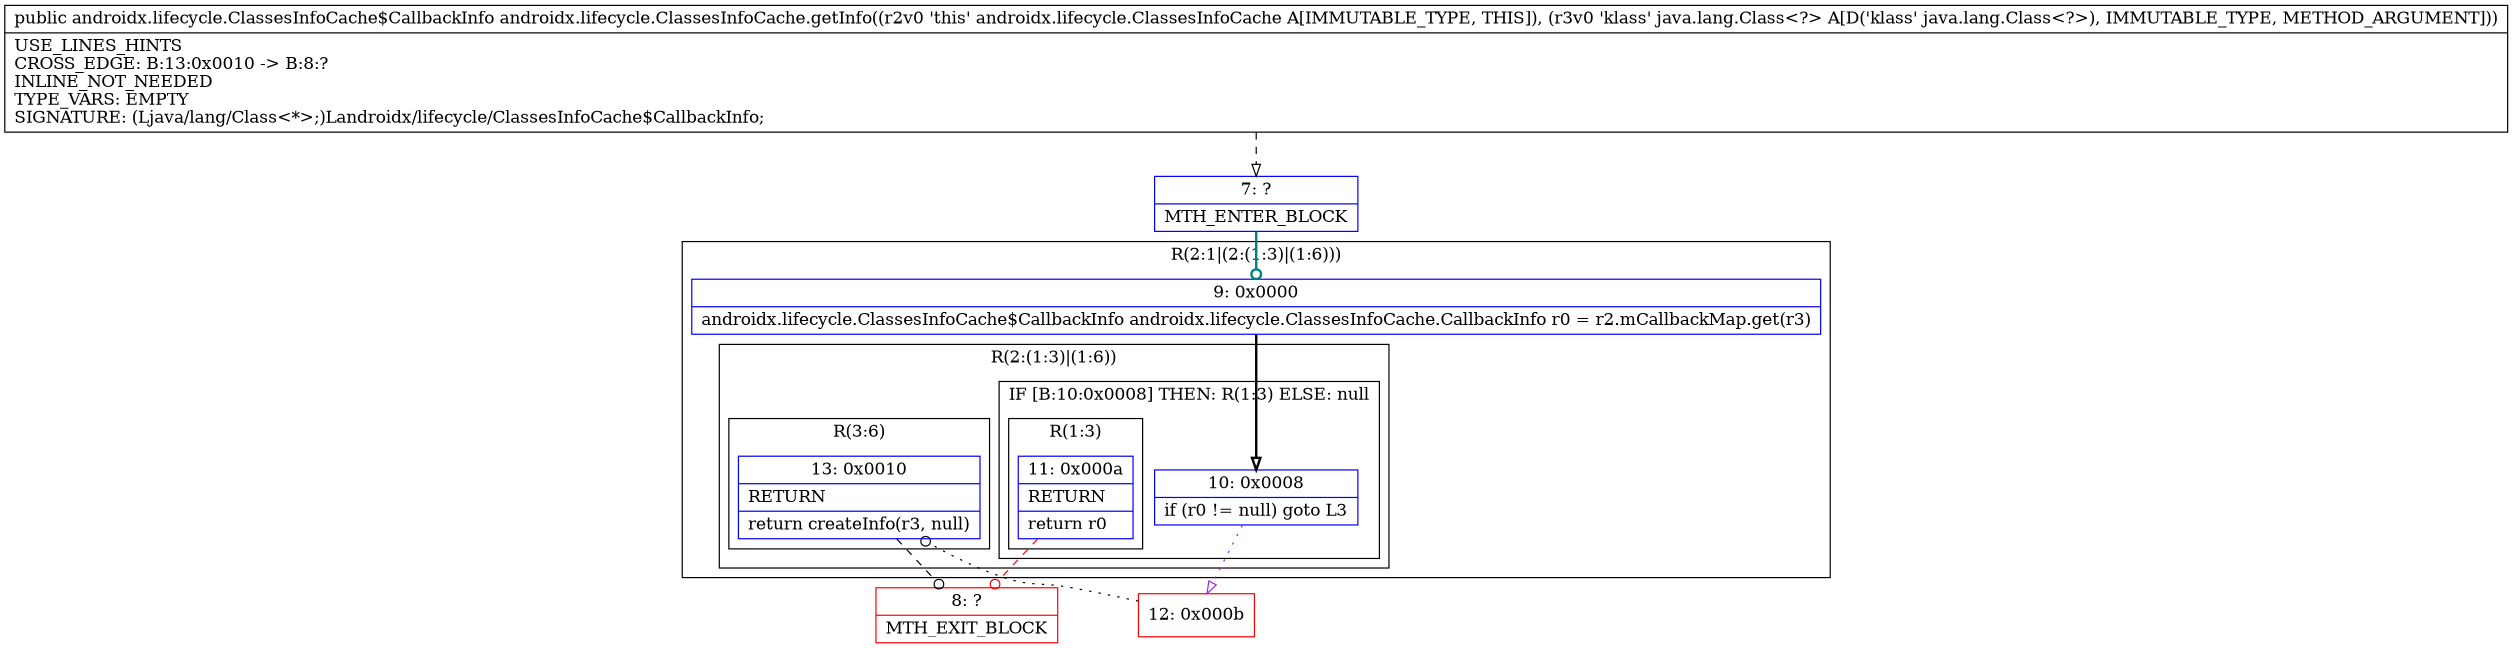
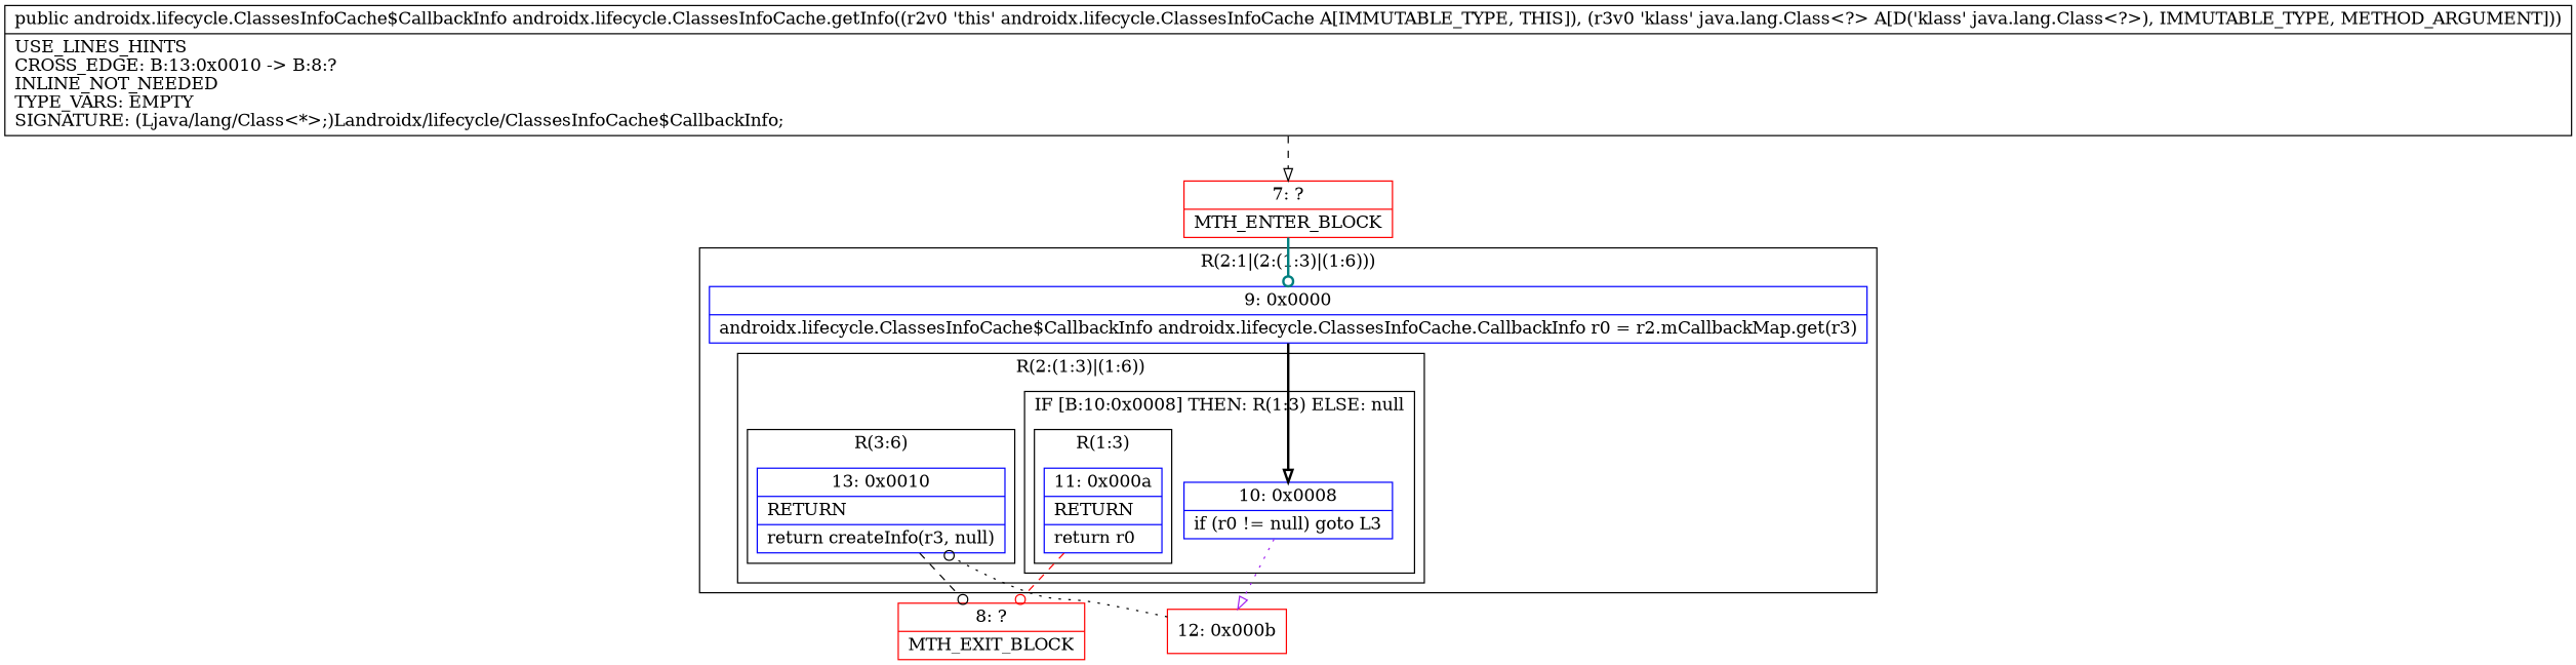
  digraph {
    node [color=blue shape=record]
    edge [arrowhead=odot color=black style=dashed]
    n1 [label="{11\:\ 0x000a|RETURN\l|return r0\l}"]
    n2 [label="{10\:\ 0x0008|if (r0 != null) goto L3\l}"]
    n3 [label="{13\:\ 0x0010|RETURN\l|return createInfo(r3, null)\l}"]
    n4 [label="{9\:\ 0x0000|androidx.lifecycle.ClassesInfoCache$CallbackInfo androidx.lifecycle.ClassesInfoCache.CallbackInfo r0 = r2.mCallbackMap.get(r3)\l}"]
    n5 [color=red label="{8\:\ ?|MTH_EXIT_BLOCK\l}"]
    n6 [color=red label="{12\:\ 0x000b}"]
-   n7 [label="{7\:\ ?|MTH_ENTER_BLOCK\l}"]
+   n7 [color=red label="{7\:\ ?|MTH_ENTER_BLOCK\l}"]
    n8 [label="{public androidx.lifecycle.ClassesInfoCache$CallbackInfo androidx.lifecycle.ClassesInfoCache.getInfo((r2v0 'this' androidx.lifecycle.ClassesInfoCache A[IMMUTABLE_TYPE, THIS]), (r3v0 'klass' java.lang.Class\<?\> A[D('klass' java.lang.Class\<?\>), IMMUTABLE_TYPE, METHOD_ARGUMENT]))  | USE_LINES_HINTS\lCROSS_EDGE: B:13:0x0010 \-\> B:8:?\lINLINE_NOT_NEEDED\lTYPE_VARS: EMPTY\lSIGNATURE: (Ljava\/lang\/Class\<*\>;)Landroidx\/lifecycle\/ClassesInfoCache$CallbackInfo;\l}" color=""]
    subgraph cluster_1 {
      label="R(2:1|(2:(1:3)|(1:6)))"
      n4
      subgraph cluster_2 {
        label="R(2:(1:3)|(1:6))"
        subgraph cluster_3 {
          label="IF [B:10:0x0008] THEN: R(1:3) ELSE: null"
          n2
          subgraph cluster_4 {
            label="R(1:3)"
            n1
          }
        }
        subgraph cluster_5 {
          label="R(3:6)"
          n3
        }
      }
    }
    n1 -> n5 [color=red]
    n2 -> n6 [arrowhead=onormal color=purple style=dotted]
    n3 -> n5
    n4 -> n2 [arrowhead=onormal style=bold]
    n6 -> n3 [style=dotted]
    n7 -> n4 [color=teal style=bold]
    n8 -> n7 [arrowhead=onormal]
  }
